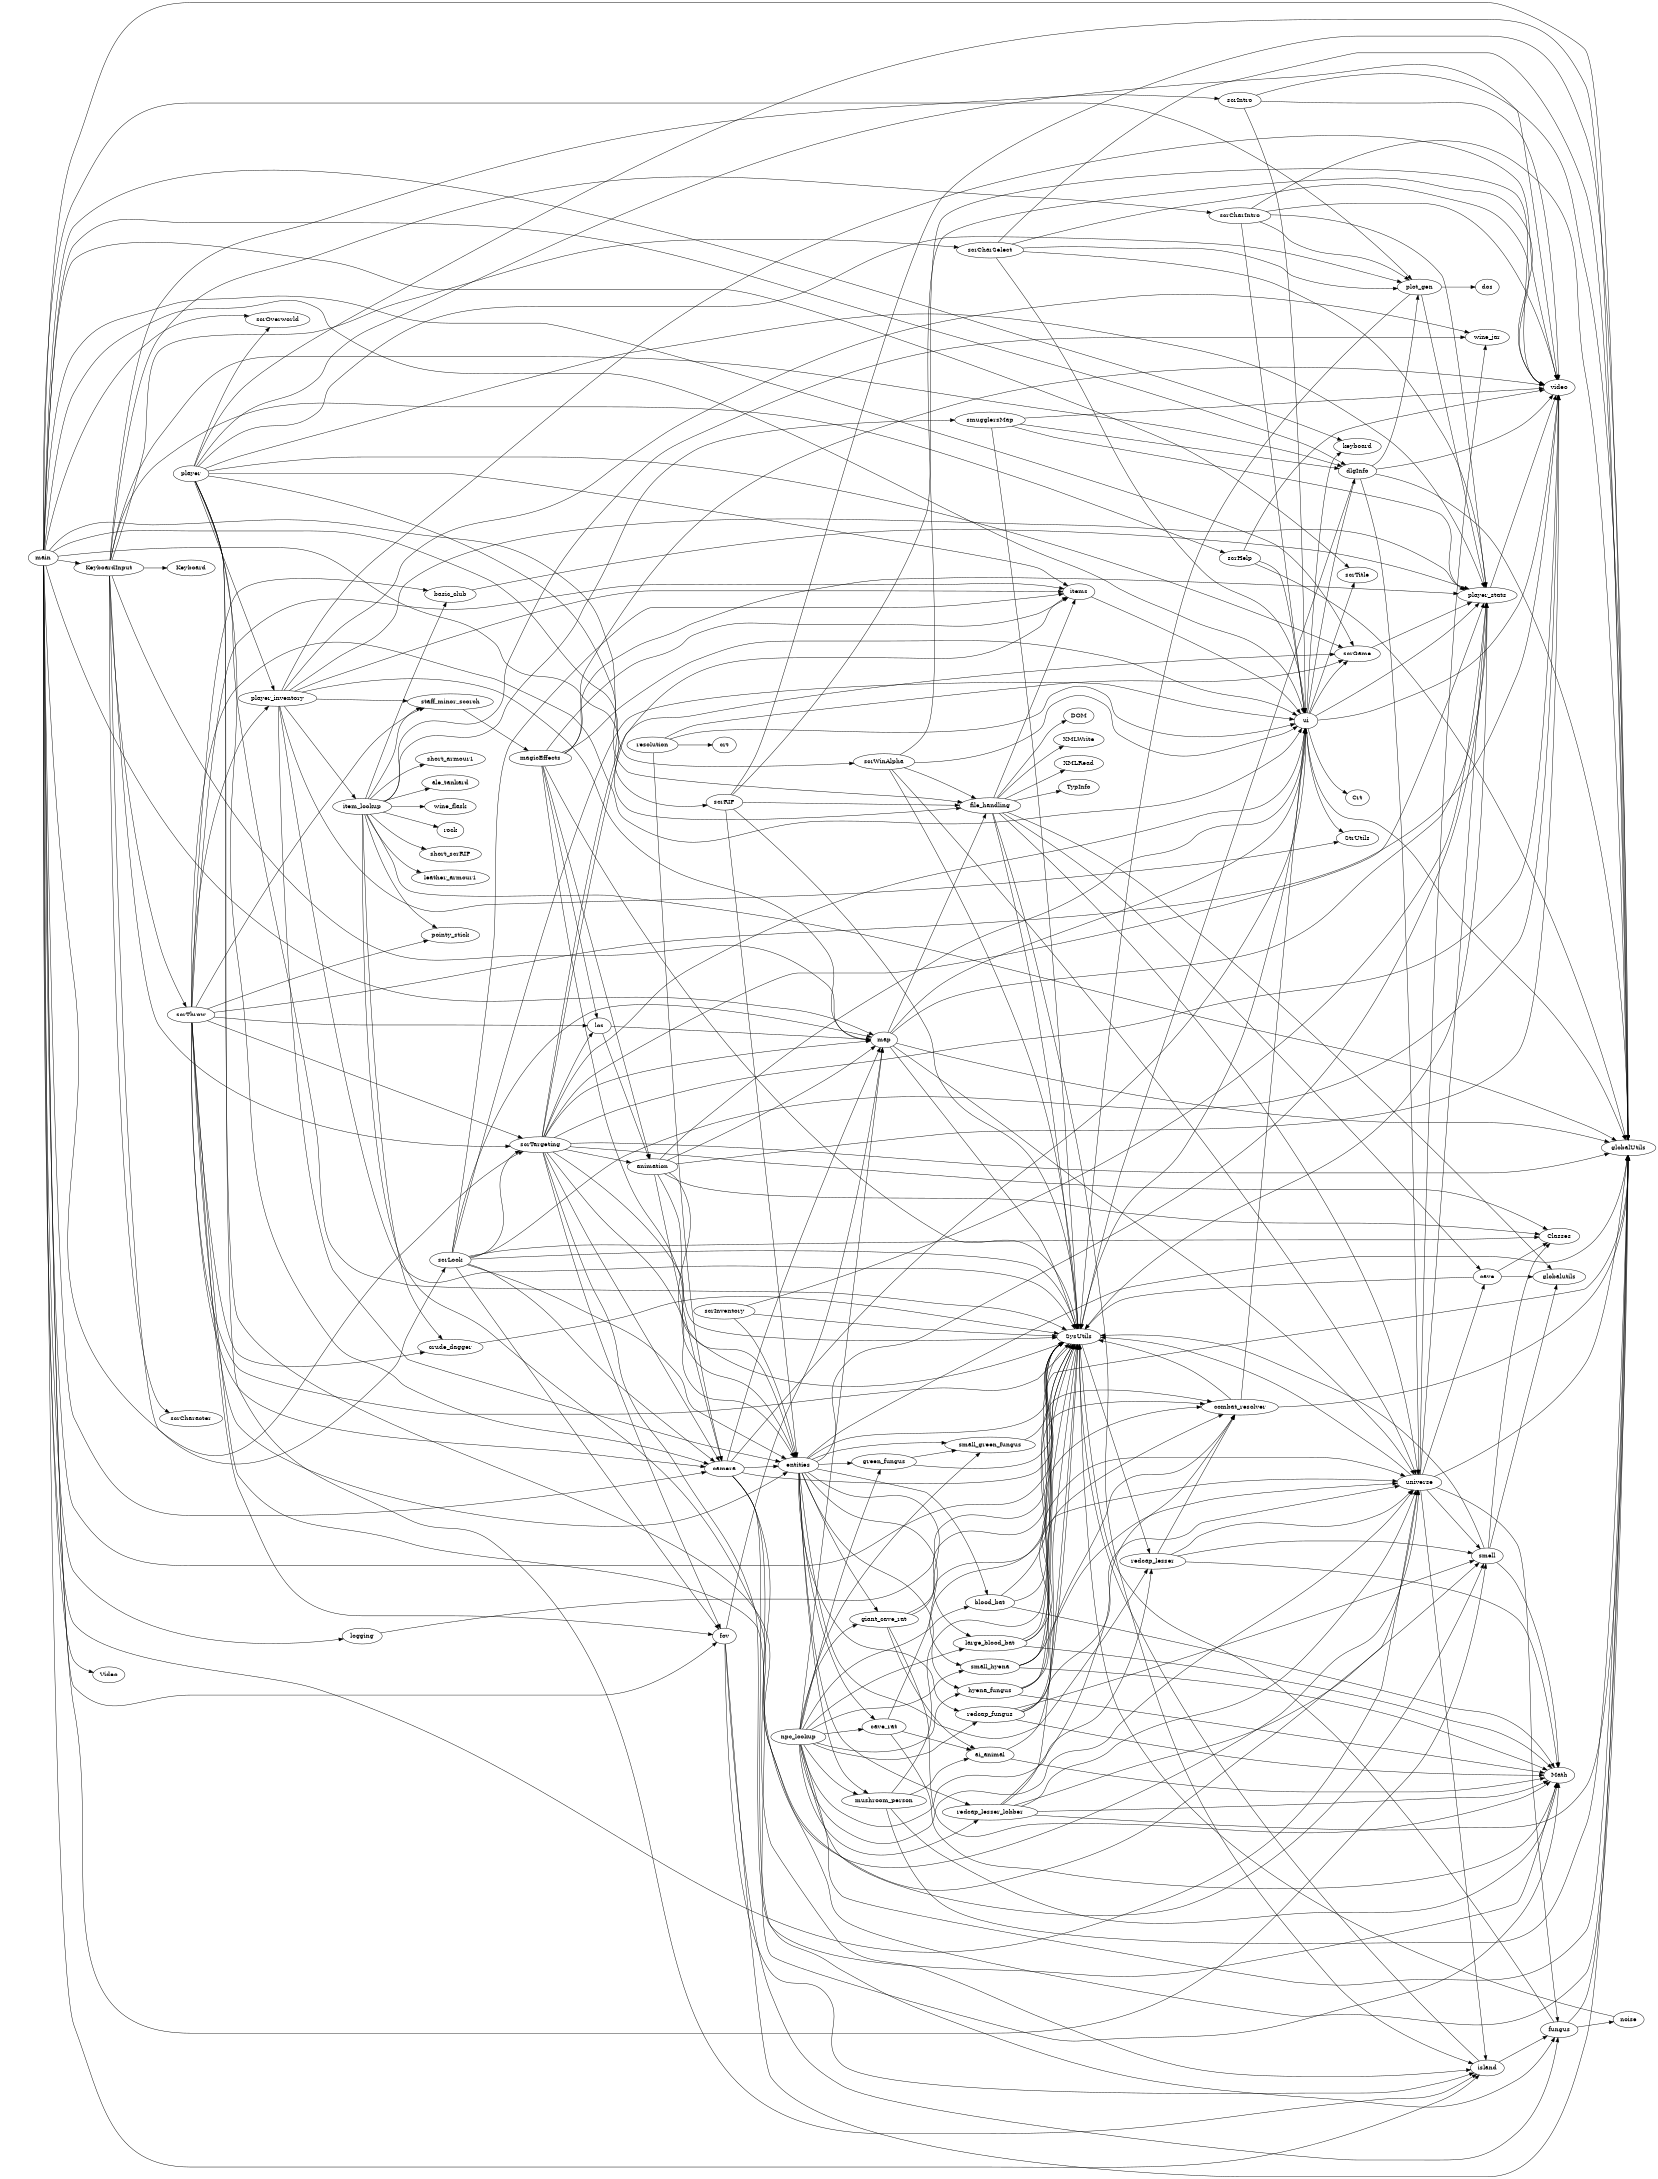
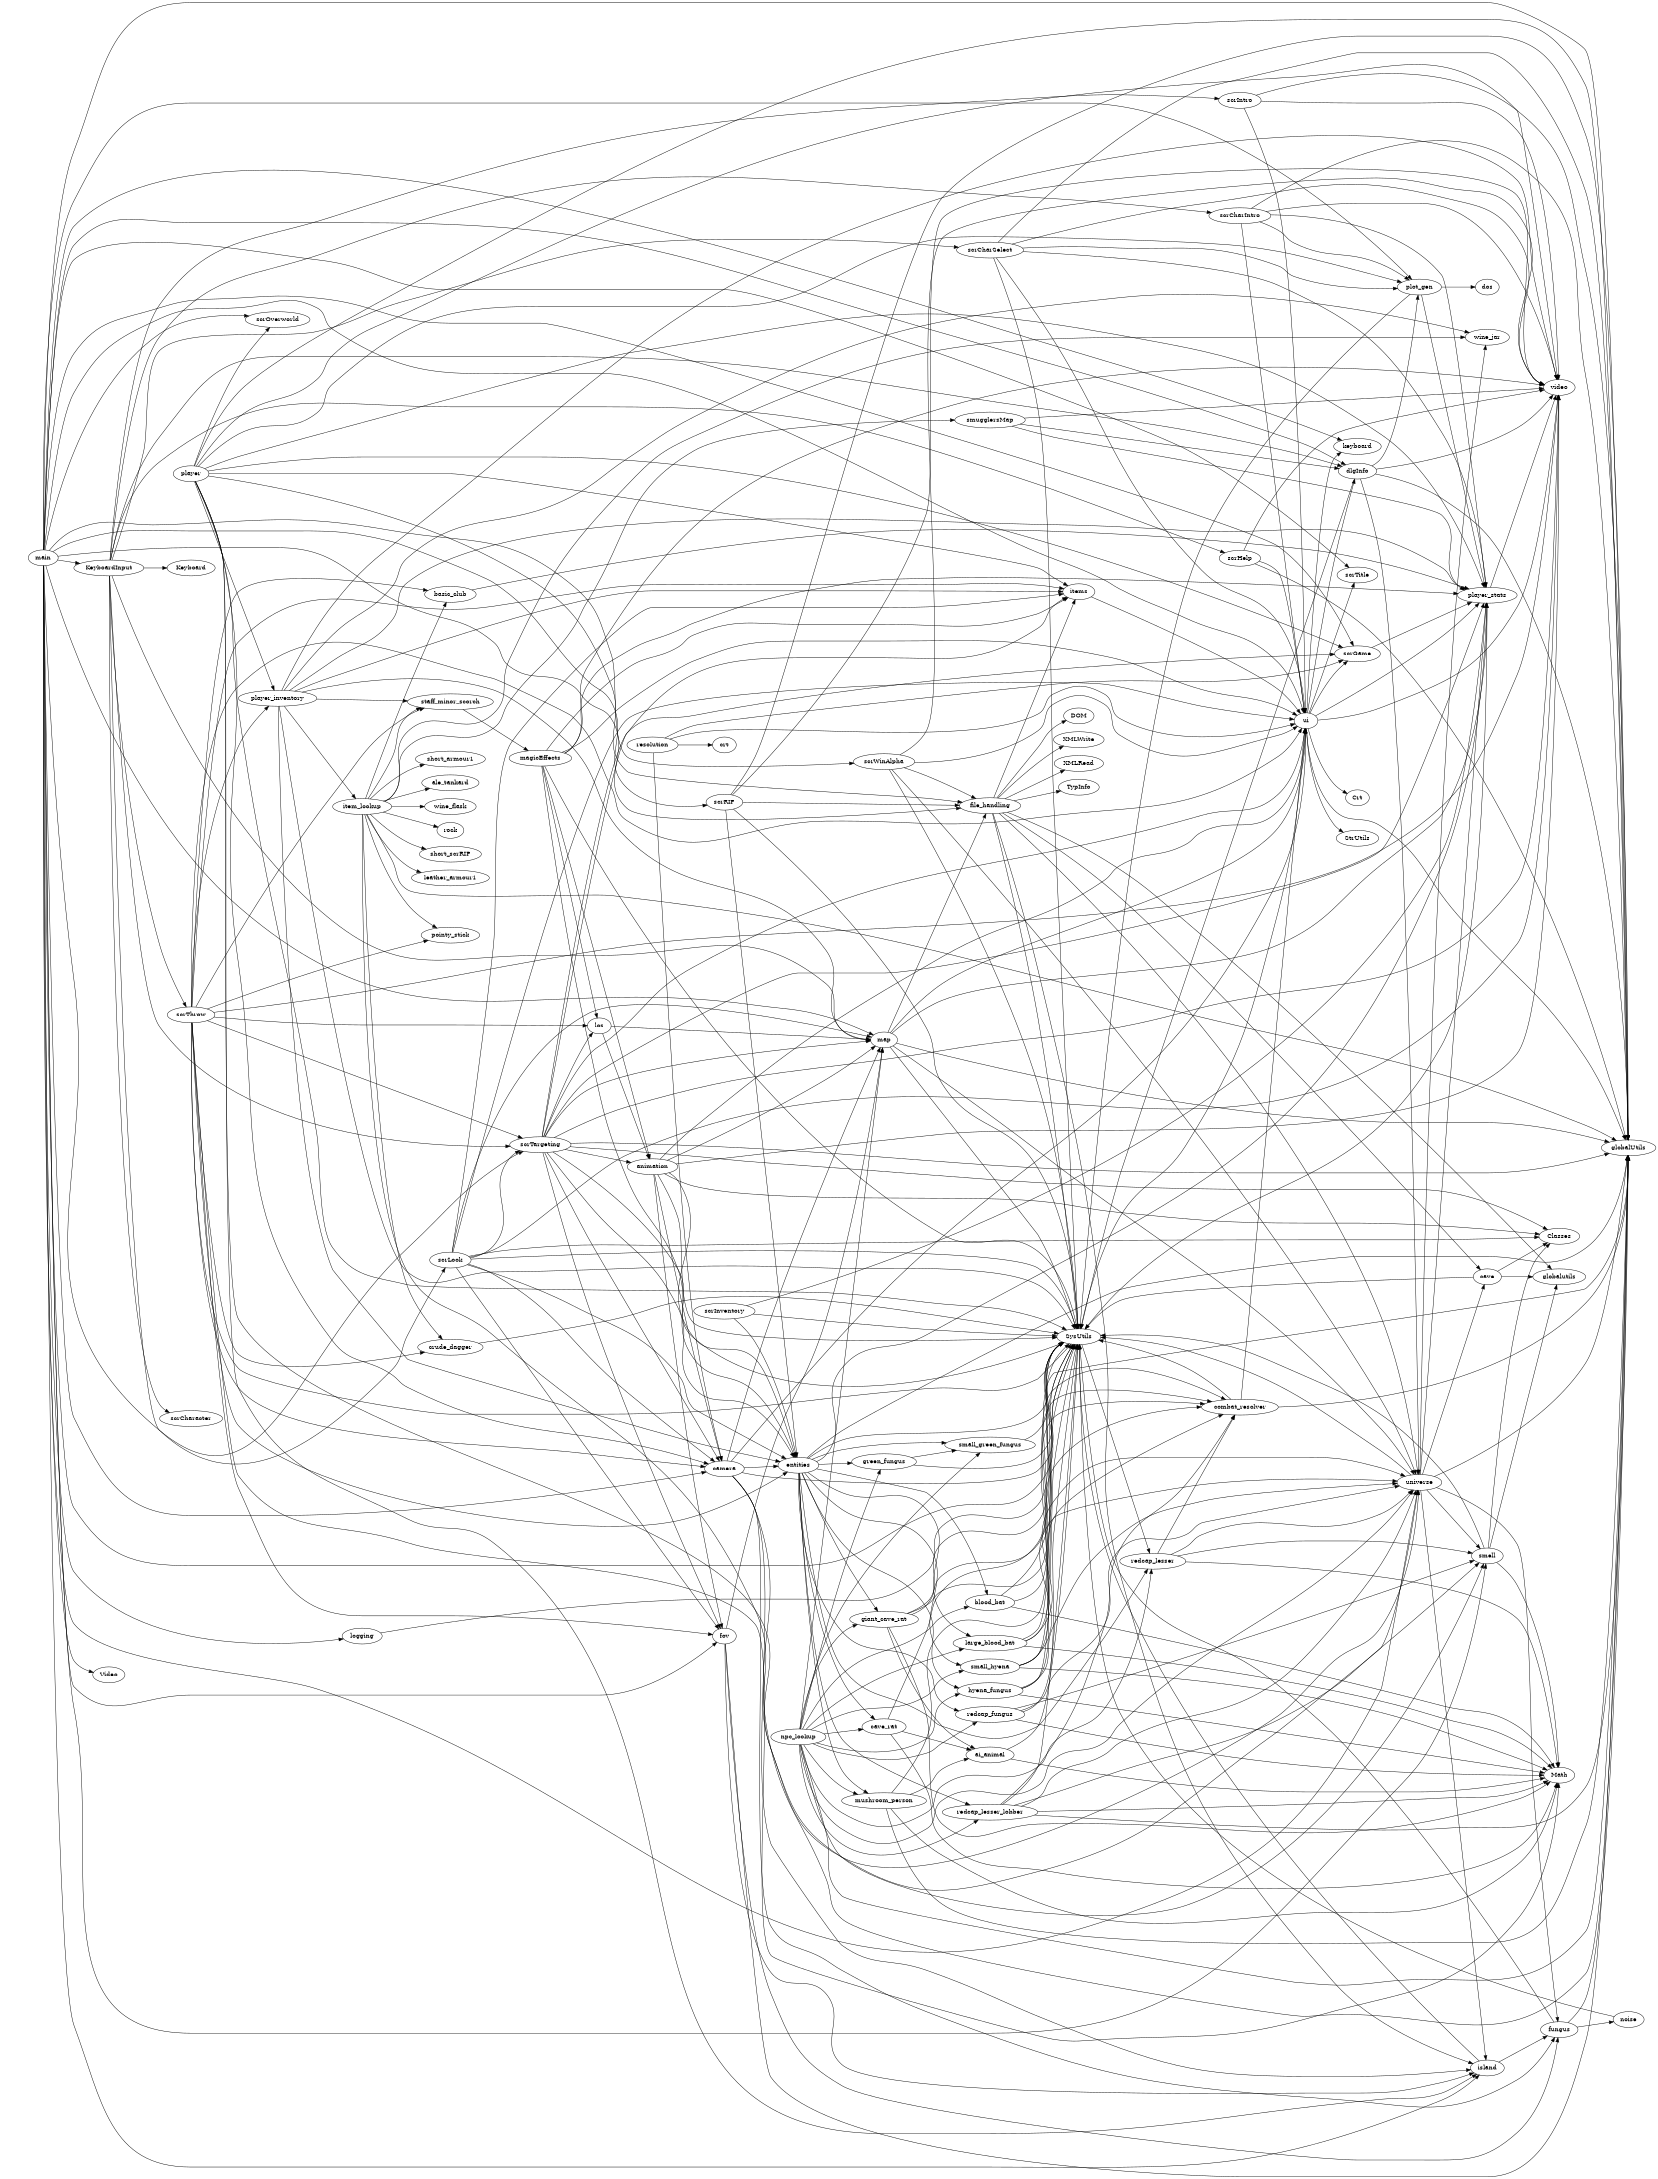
  digraph {
    rankdir=LR
    ai_animal
    SysUtils
    Math
    redcap_lesser
    animation
    Classes
    video
    ui
    entities
    fov
    map
    camera
    globalUtils
    dlgInfo
    player_stats
    keyboard
    scrGame
    scrTitle
    StrUtils
    Crt
    blood_bat
    cave_rat
    giant_cave_rat
    green_fungus
    redcap_lesser_lobber
    small_green_fungus
    large_blood_bat
    small_hyena
    redcap_fungus
    mushroom_person
    hyena_fungus
    island
    n33 [label=fungus]
    universe
    file_handling
    plot_gen
    combat_resolver
    smell
    noise
    cave
    n41 [label=wine_jar]
    globalutils
    DOM
    XMLWrite
    XMLRead
    TypInfo
    items
    basic_club
    n49 [label=short_armour1]
    crude_dagger
    dos
    item_lookup
    ale_tankard
    wine_flask
    rock
    n56 [label=short_scrRIP]
    pointy_stick
    leather_armour1
    smugglersMap
    staff_minor_scorch
    magicEffects
    los
    KeyboardInput
    Keyboard
    scrIntro
    scrCharSelect
    scrCharIntro
    scrHelp
    scrTargeting
    scrLook
    scrThrow
    scrCharacter
    player_inventory
    logging
    main
    Video
    scrRIP
    scrWinAlpha
    scrOverworld
    npc_lookup
    player
    resolution
    crt
    scrInventory
    ai_animal -> SysUtils
    ai_animal -> Math
    SysUtils -> redcap_lesser
    redcap_lesser -> Math
    redcap_lesser -> universe
    redcap_lesser -> combat_resolver
    redcap_lesser -> smell
    animation -> SysUtils
    animation -> Classes
    animation -> video
    animation -> ui
    animation -> entities
+   animation -> fov
    animation -> map
    animation -> camera
    ui -> SysUtils
    ui -> video
    ui -> globalUtils
    ui -> dlgInfo
    ui -> player_stats
    ui -> keyboard
    ui -> scrGame
    ui -> scrTitle
    ui -> StrUtils
    ui -> Crt
    entities -> SysUtils
    entities -> redcap_lesser
    entities -> globalUtils
    entities -> player_stats
    entities -> blood_bat
    entities -> cave_rat
    entities -> giant_cave_rat
    entities -> green_fungus
    entities -> redcap_lesser_lobber
    entities -> small_green_fungus
    entities -> large_blood_bat
    entities -> small_hyena
    entities -> redcap_fungus
    entities -> mushroom_person
    entities -> hyena_fungus
    fov -> map
    fov -> globalUtils
    fov -> island
    fov -> n33
    map -> SysUtils
    map -> ui
    map -> globalUtils
    map -> player_stats
    map -> universe
    map -> file_handling
    camera -> SysUtils
    camera -> ui
    camera -> entities
    camera -> map
    camera -> globalUtils
    camera -> island
    camera -> n33
    dlgInfo -> SysUtils
    dlgInfo -> video
    dlgInfo -> globalUtils
    dlgInfo -> universe
    dlgInfo -> plot_gen
    player_stats -> SysUtils
    player_stats -> video
    scrGame -> player_stats
    blood_bat -> SysUtils
    blood_bat -> Math
    blood_bat -> combat_resolver
    cave_rat -> ai_animal
    cave_rat -> SysUtils
    cave_rat -> Math
    giant_cave_rat -> ai_animal
    giant_cave_rat -> SysUtils
    giant_cave_rat -> Math
    giant_cave_rat -> globalUtils
    green_fungus -> SysUtils
    green_fungus -> small_green_fungus
    redcap_lesser_lobber -> SysUtils
    redcap_lesser_lobber -> Math
    redcap_lesser_lobber -> globalUtils
    redcap_lesser_lobber -> universe
    redcap_lesser_lobber -> combat_resolver
    redcap_lesser_lobber -> smell
    small_green_fungus -> SysUtils
    large_blood_bat -> SysUtils
    large_blood_bat -> Math
    large_blood_bat -> universe
    large_blood_bat -> combat_resolver
    small_hyena -> SysUtils
    small_hyena -> Math
    small_hyena -> universe
    small_hyena -> combat_resolver
    redcap_fungus -> SysUtils
    redcap_fungus -> Math
    redcap_fungus -> universe
-   redcap_fungus -> combat_resolver
+   giant_cave_rat -> combat_resolver
    redcap_fungus -> smell
    mushroom_person -> ai_animal
    mushroom_person -> SysUtils
    mushroom_person -> Math
    mushroom_person -> globalUtils
    hyena_fungus -> SysUtils
    hyena_fungus -> Math
    hyena_fungus -> universe
    hyena_fungus -> combat_resolver
    island -> SysUtils
    island -> n33
    n33 -> SysUtils
    n33 -> globalUtils
    n33 -> noise
    universe -> SysUtils
    universe -> globalUtils
    universe -> player_stats
    universe -> island
    universe -> n33
    universe -> smell
    universe -> cave
    universe -> n41
    file_handling -> SysUtils
    file_handling -> island
    file_handling -> universe
    file_handling -> cave
    file_handling -> globalutils
    file_handling -> DOM
    file_handling -> XMLWrite
    file_handling -> XMLRead
    file_handling -> TypInfo
    file_handling -> items
    plot_gen -> SysUtils
    plot_gen -> player_stats
    plot_gen -> dos
    combat_resolver -> SysUtils
    combat_resolver -> ui
    combat_resolver -> globalUtils
    smell -> SysUtils
    smell -> Math
    smell -> Classes
    smell -> globalutils
    noise -> SysUtils
    cave -> SysUtils
    cave -> Classes
    cave -> globalutils
    items -> ui
    basic_club -> player_stats
    crude_dagger -> SysUtils
    item_lookup -> globalUtils
    item_lookup -> universe
    item_lookup -> n41
    item_lookup -> basic_club
    item_lookup -> n49
    item_lookup -> crude_dagger
    item_lookup -> ale_tankard
    item_lookup -> wine_flask
    item_lookup -> rock
    item_lookup -> n56
    item_lookup -> pointy_stick
    item_lookup -> leather_armour1
    item_lookup -> smugglersMap
    item_lookup -> staff_minor_scorch
-   smugglersMap -> SysUtils
+   scrCharSelect -> SysUtils
    smugglersMap -> video
    smugglersMap -> dlgInfo
    smugglersMap -> player_stats
    staff_minor_scorch -> magicEffects
    magicEffects -> SysUtils
    magicEffects -> animation
    magicEffects -> video
    magicEffects -> ui
    magicEffects -> entities
    magicEffects -> player_stats
    magicEffects -> items
    magicEffects -> los
    los -> animation
    los -> map
    KeyboardInput -> map
    KeyboardInput -> dlgInfo
    KeyboardInput -> Keyboard
    KeyboardInput -> scrIntro
    KeyboardInput -> scrCharSelect
    KeyboardInput -> scrCharIntro
    KeyboardInput -> scrHelp
    KeyboardInput -> scrTargeting
    KeyboardInput -> scrLook
    KeyboardInput -> scrThrow
    KeyboardInput -> scrCharacter
    scrIntro -> video
    scrIntro -> ui
    scrIntro -> globalUtils
    scrCharSelect -> video
    scrCharSelect -> ui
    scrCharSelect -> globalUtils
    scrCharSelect -> player_stats
    scrCharSelect -> plot_gen
    scrCharIntro -> video
    scrCharIntro -> ui
    scrCharIntro -> globalUtils
    scrCharIntro -> player_stats
    scrCharIntro -> plot_gen
    scrHelp -> video
    scrHelp -> ui
    scrHelp -> globalUtils
    scrTargeting -> SysUtils
-   scrTargeting -> Math
    scrTargeting -> animation
    scrTargeting -> Classes
    scrTargeting -> video
    scrTargeting -> ui
    scrTargeting -> entities
    scrTargeting -> fov
    scrTargeting -> map
    scrTargeting -> camera
    scrTargeting -> globalUtils
    scrTargeting -> player_stats
    scrTargeting -> scrGame
    scrTargeting -> items
    scrTargeting -> los
    scrLook -> SysUtils
    scrLook -> Classes
    scrLook -> video
    scrLook -> ui
    scrLook -> entities
    scrLook -> fov
    scrLook -> map
    scrLook -> camera
    scrLook -> items
    scrLook -> scrTargeting
    scrThrow -> SysUtils
    scrThrow -> Math
    scrThrow -> video
    scrThrow -> ui
    scrThrow -> entities
    scrThrow -> fov
    scrThrow -> camera
    scrThrow -> items
    scrThrow -> basic_club
    scrThrow -> crude_dagger
    scrThrow -> pointy_stick
    scrThrow -> staff_minor_scorch
    scrThrow -> los
    scrThrow -> scrTargeting
    scrThrow -> player_inventory
    player_inventory -> SysUtils
    player_inventory -> video
    player_inventory -> entities
    player_inventory -> map
    player_inventory -> player_stats
-   player_inventory -> StrUtils
    player_inventory -> n41
    player_inventory -> items
    player_inventory -> item_lookup
    player_inventory -> staff_minor_scorch
    logging -> SysUtils
    main -> SysUtils
    main -> ui
    main -> fov
    main -> map
    main -> camera
    main -> globalUtils
    main -> dlgInfo
    main -> keyboard
    main -> scrGame
    main -> scrTitle
    main -> island
    main -> universe
    main -> file_handling
    main -> plot_gen
    main -> smell
    main -> KeyboardInput
    main -> scrTargeting
    main -> logging
    main -> Video
    main -> scrRIP
    main -> scrWinAlpha
    main -> scrOverworld
    scrRIP -> SysUtils
    scrRIP -> video
    scrRIP -> entities
    scrRIP -> globalUtils
    scrRIP -> file_handling
    scrWinAlpha -> SysUtils
    scrWinAlpha -> video
    scrWinAlpha -> ui
    scrWinAlpha -> universe
    scrWinAlpha -> file_handling
    npc_lookup -> redcap_lesser
    npc_lookup -> map
    npc_lookup -> globalUtils
    npc_lookup -> blood_bat
    npc_lookup -> cave_rat
    npc_lookup -> giant_cave_rat
    npc_lookup -> green_fungus
    npc_lookup -> redcap_lesser_lobber
    npc_lookup -> small_green_fungus
    npc_lookup -> large_blood_bat
    npc_lookup -> small_hyena
    npc_lookup -> redcap_fungus
    npc_lookup -> mushroom_person
    npc_lookup -> hyena_fungus
    npc_lookup -> universe
    npc_lookup -> smell
    player -> SysUtils
    player -> video
    player -> camera
    player -> globalUtils
    player -> player_stats
    player -> scrGame
    player -> island
    player -> universe
    player -> file_handling
    player -> plot_gen
    player -> items
    player -> player_inventory
    player -> scrOverworld
    resolution -> ui
    resolution -> camera
    resolution -> scrGame
    resolution -> crt
    scrInventory -> SysUtils
    scrInventory -> entities
    scrInventory -> player_stats
  }
